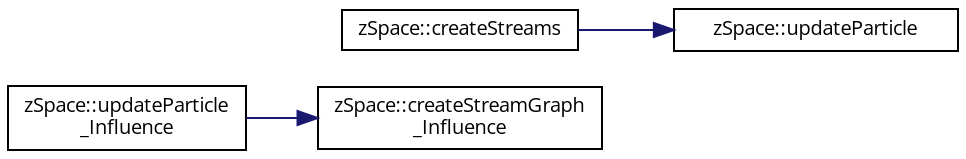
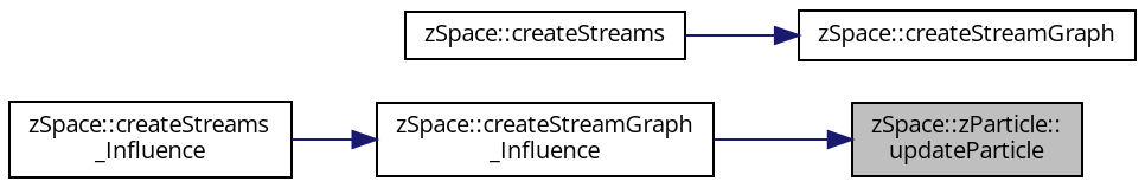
  digraph {
    fontname="Open Sans"
    rankdir=RL
    node [color=black fillcolor=white fontname="Open Sans" fontsize=10 shape=record style=filled]
    edge [color=midnightblue dir=back fontname="Open Sans" fontsize=10 labelfontname=Helvetica labelfontsize=10 style=solid]
+   n1 [fillcolor=grey75 fontcolor=black height=0.2 label="zSpace::zParticle::\lupdateParticle" width=0.4]
    n2 [height=0.2 label="zSpace::createStreamGraph\l_Influence" width=0.4]
-   n3 [height=0.2 label="zSpace::updateParticle" width=0.4]
+   n3 [height=0.2 label="zSpace::createStreamGraph" width=0.4]
    n4 [height=0.2 label="zSpace::createStreams" width=0.4]
-   n5 [height=0.2 label="zSpace::updateParticle\l_Influence" width=0.4]
+   n5 [height=0.2 label="zSpace::createStreams\l_Influence" width=0.4]
+   n1 -> n2
    n2 -> n5
    n3 -> n4
  }
